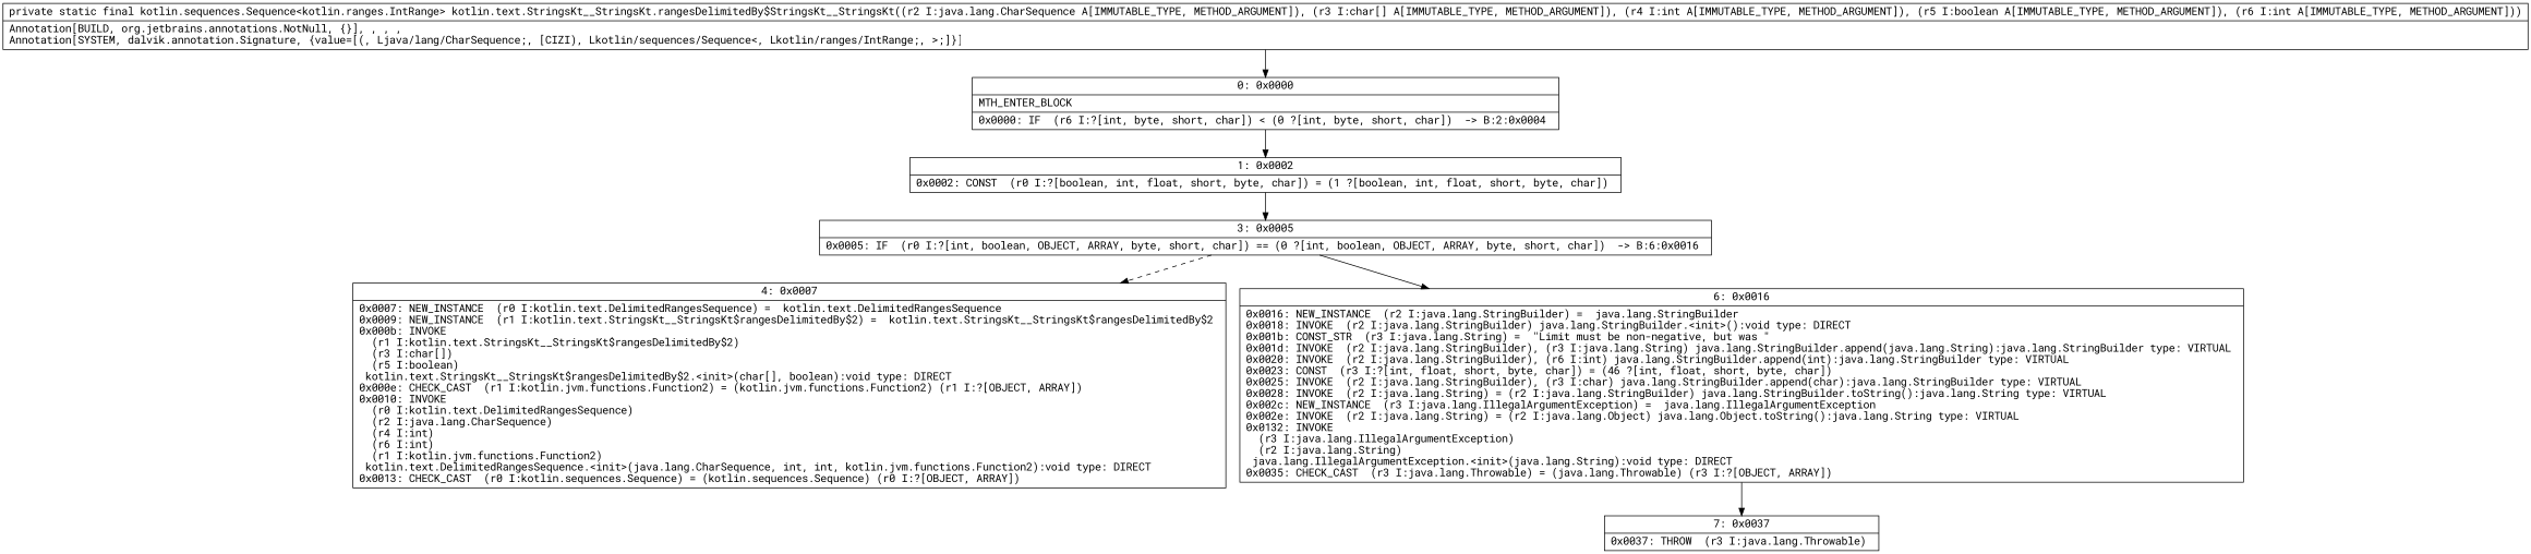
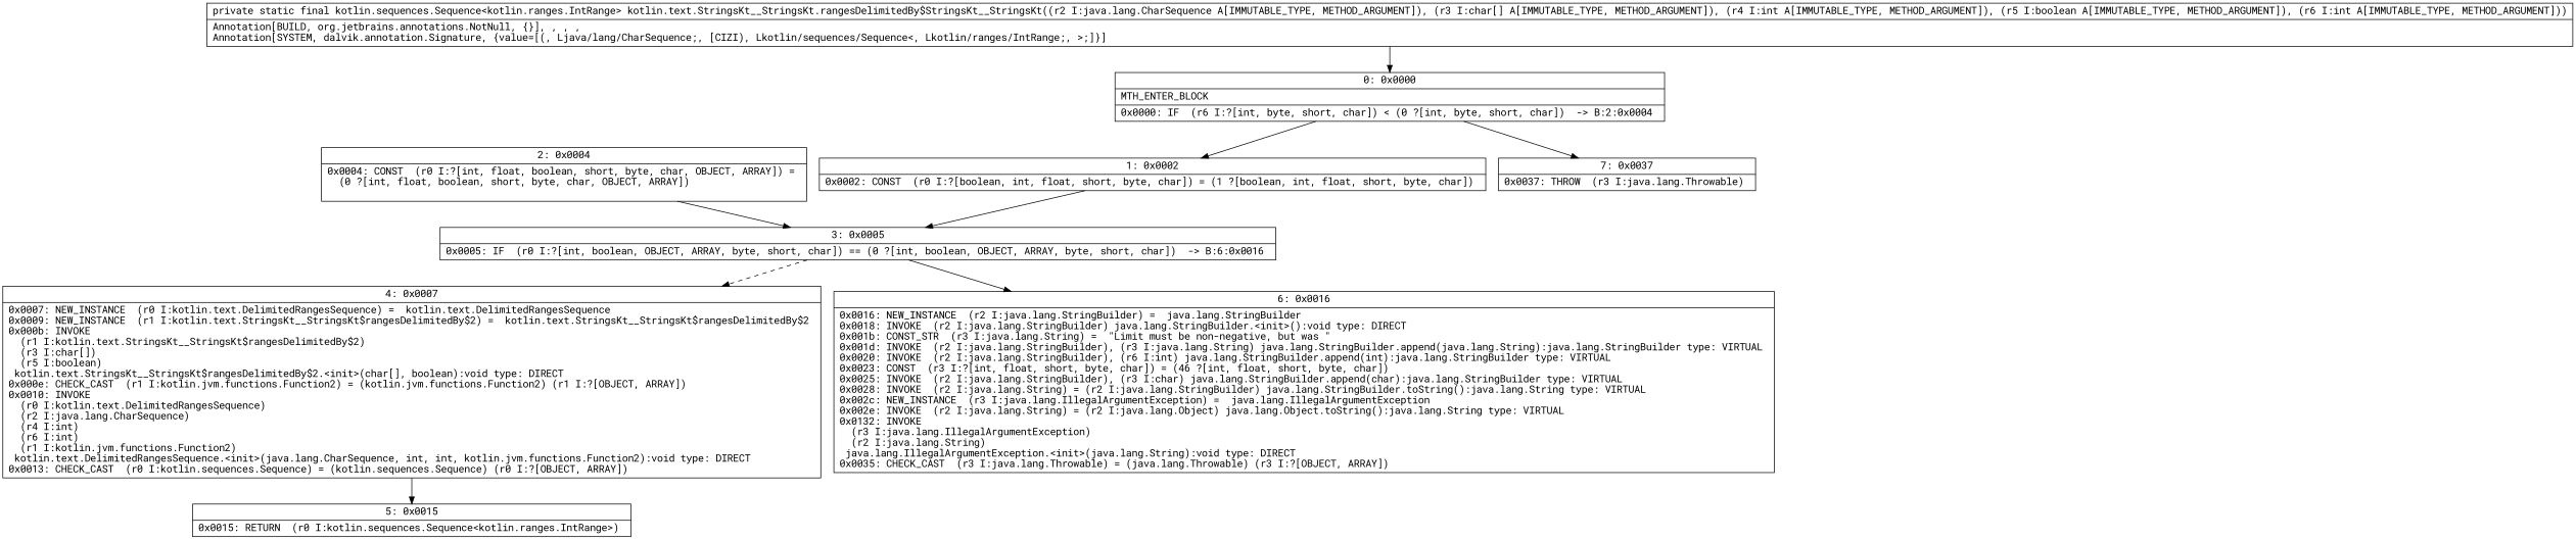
  digraph {
    fontname="Roboto Mono"
    node [fontname="Roboto Mono" shape=record]
    edge [fontname="Roboto Mono"]
    n1 [label="{0\:\ 0x0000|MTH_ENTER_BLOCK\l|0x0000: IF  (r6 I:?[int, byte, short, char]) \< (0 ?[int, byte, short, char])  \-\> B:2:0x0004 \l}"]
    n2 [label="{1\:\ 0x0002|0x0002: CONST  (r0 I:?[boolean, int, float, short, byte, char]) = (1 ?[boolean, int, float, short, byte, char]) \l}"]
    n3 [label="{3\:\ 0x0005|0x0005: IF  (r0 I:?[int, boolean, OBJECT, ARRAY, byte, short, char]) == (0 ?[int, boolean, OBJECT, ARRAY, byte, short, char])  \-\> B:6:0x0016 \l}"]
+   n4 [label="{2\:\ 0x0004|0x0004: CONST  (r0 I:?[int, float, boolean, short, byte, char, OBJECT, ARRAY]) = \l  (0 ?[int, float, boolean, short, byte, char, OBJECT, ARRAY])\l \l}"]
    n5 [label="{4\:\ 0x0007|0x0007: NEW_INSTANCE  (r0 I:kotlin.text.DelimitedRangesSequence) =  kotlin.text.DelimitedRangesSequence \l0x0009: NEW_INSTANCE  (r1 I:kotlin.text.StringsKt__StringsKt$rangesDelimitedBy$2) =  kotlin.text.StringsKt__StringsKt$rangesDelimitedBy$2 \l0x000b: INVOKE  \l  (r1 I:kotlin.text.StringsKt__StringsKt$rangesDelimitedBy$2)\l  (r3 I:char[])\l  (r5 I:boolean)\l kotlin.text.StringsKt__StringsKt$rangesDelimitedBy$2.\<init\>(char[], boolean):void type: DIRECT \l0x000e: CHECK_CAST  (r1 I:kotlin.jvm.functions.Function2) = (kotlin.jvm.functions.Function2) (r1 I:?[OBJECT, ARRAY]) \l0x0010: INVOKE  \l  (r0 I:kotlin.text.DelimitedRangesSequence)\l  (r2 I:java.lang.CharSequence)\l  (r4 I:int)\l  (r6 I:int)\l  (r1 I:kotlin.jvm.functions.Function2)\l kotlin.text.DelimitedRangesSequence.\<init\>(java.lang.CharSequence, int, int, kotlin.jvm.functions.Function2):void type: DIRECT \l0x0013: CHECK_CAST  (r0 I:kotlin.sequences.Sequence) = (kotlin.sequences.Sequence) (r0 I:?[OBJECT, ARRAY]) \l}"]
    n6 [label="{6\:\ 0x0016|0x0016: NEW_INSTANCE  (r2 I:java.lang.StringBuilder) =  java.lang.StringBuilder \l0x0018: INVOKE  (r2 I:java.lang.StringBuilder) java.lang.StringBuilder.\<init\>():void type: DIRECT \l0x001b: CONST_STR  (r3 I:java.lang.String) =  \"Limit must be non\-negative, but was \" \l0x001d: INVOKE  (r2 I:java.lang.StringBuilder), (r3 I:java.lang.String) java.lang.StringBuilder.append(java.lang.String):java.lang.StringBuilder type: VIRTUAL \l0x0020: INVOKE  (r2 I:java.lang.StringBuilder), (r6 I:int) java.lang.StringBuilder.append(int):java.lang.StringBuilder type: VIRTUAL \l0x0023: CONST  (r3 I:?[int, float, short, byte, char]) = (46 ?[int, float, short, byte, char]) \l0x0025: INVOKE  (r2 I:java.lang.StringBuilder), (r3 I:char) java.lang.StringBuilder.append(char):java.lang.StringBuilder type: VIRTUAL \l0x0028: INVOKE  (r2 I:java.lang.String) = (r2 I:java.lang.StringBuilder) java.lang.StringBuilder.toString():java.lang.String type: VIRTUAL \l0x002c: NEW_INSTANCE  (r3 I:java.lang.IllegalArgumentException) =  java.lang.IllegalArgumentException \l0x002e: INVOKE  (r2 I:java.lang.String) = (r2 I:java.lang.Object) java.lang.Object.toString():java.lang.String type: VIRTUAL \l0x0132: INVOKE  \l  (r3 I:java.lang.IllegalArgumentException)\l  (r2 I:java.lang.String)\l java.lang.IllegalArgumentException.\<init\>(java.lang.String):void type: DIRECT \l0x0035: CHECK_CAST  (r3 I:java.lang.Throwable) = (java.lang.Throwable) (r3 I:?[OBJECT, ARRAY]) \l}"]
+   n7 [label="{5\:\ 0x0015|0x0015: RETURN  (r0 I:kotlin.sequences.Sequence\<kotlin.ranges.IntRange\>) \l}"]
    n8 [label="{7\:\ 0x0037|0x0037: THROW  (r3 I:java.lang.Throwable) \l}"]
    n9 [label="{private static final kotlin.sequences.Sequence\<kotlin.ranges.IntRange\> kotlin.text.StringsKt__StringsKt.rangesDelimitedBy$StringsKt__StringsKt((r2 I:java.lang.CharSequence A[IMMUTABLE_TYPE, METHOD_ARGUMENT]), (r3 I:char[] A[IMMUTABLE_TYPE, METHOD_ARGUMENT]), (r4 I:int A[IMMUTABLE_TYPE, METHOD_ARGUMENT]), (r5 I:boolean A[IMMUTABLE_TYPE, METHOD_ARGUMENT]), (r6 I:int A[IMMUTABLE_TYPE, METHOD_ARGUMENT]))  | Annotation[BUILD, org.jetbrains.annotations.NotNull, \{\}], , , , \lAnnotation[SYSTEM, dalvik.annotation.Signature, \{value=[(, Ljava\/lang\/CharSequence;, [CIZI), Lkotlin\/sequences\/Sequence\<, Lkotlin\/ranges\/IntRange;, \>;]\}]\l}"]
    n1 -> n2 [style=solid]
    n2 -> n3
    n3 -> n5 [style=dashed]
    n3 -> n6
-   n6 -> n8
+   n4 -> n3
+   n5 -> n7
+   n1 -> n8
    n9 -> n1
  }
